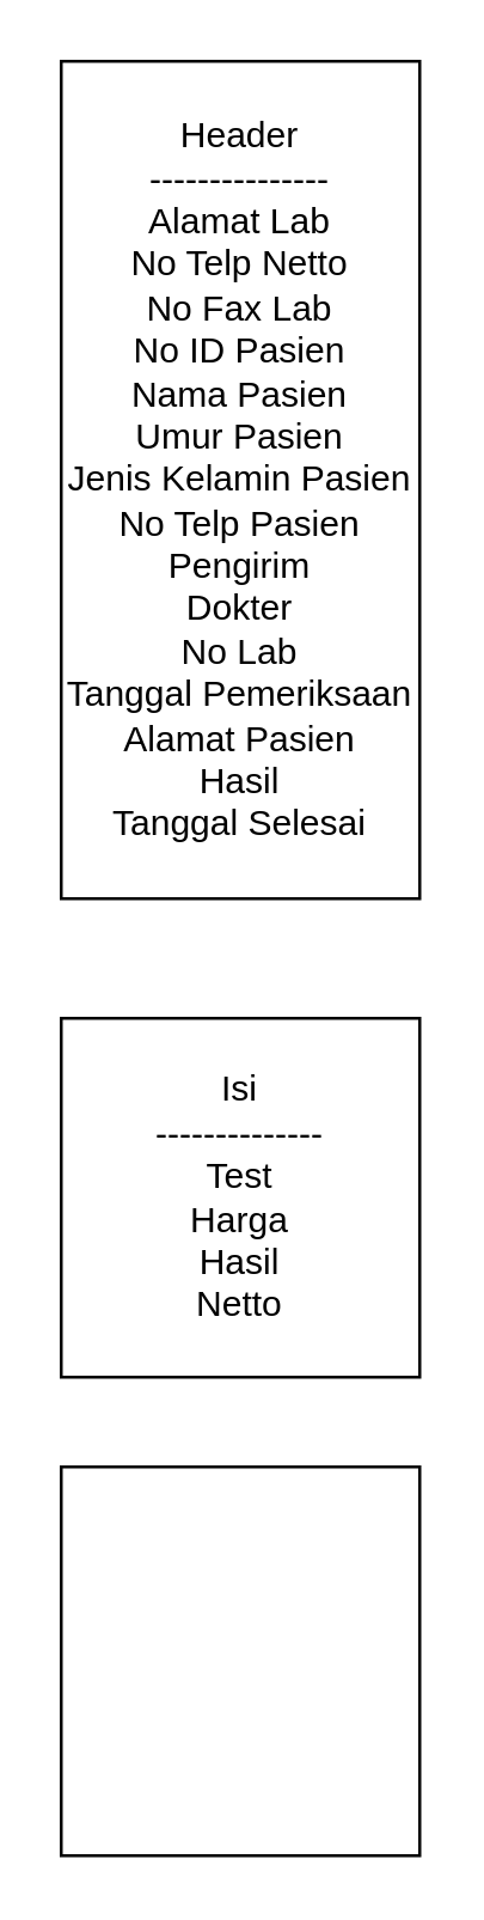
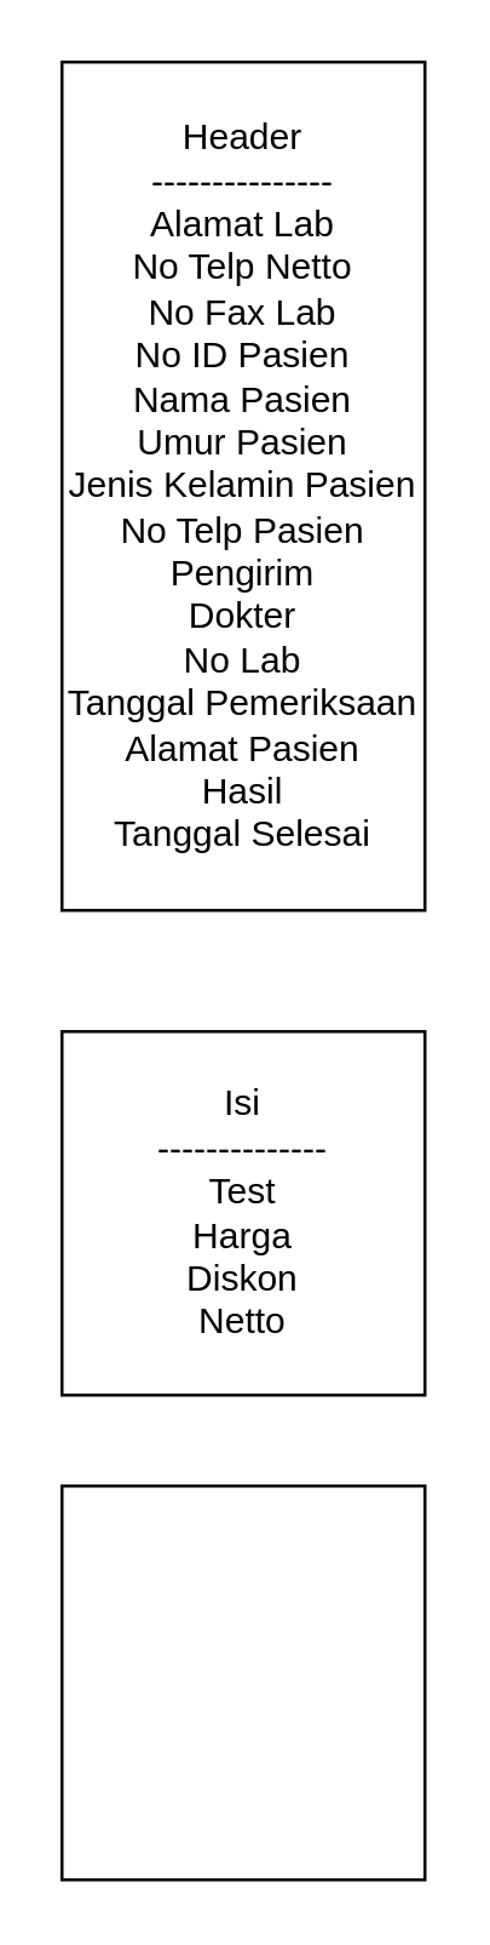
  <mxCell id="0" />
  <mxCell id="1" parent="0" />
  <mxCell id="2" value="Header&lt;br&gt;---------------&lt;br&gt;Alamat Lab&lt;br&gt;No Telp Netto&lt;br&gt;No Fax Lab&lt;br&gt;No ID Pasien&lt;br&gt;Nama Pasien&lt;br&gt;Umur Pasien&lt;br&gt;Jenis Kelamin Pasien&lt;br&gt;No Telp Pasien&lt;br&gt;Pengirim&lt;br&gt;Dokter&lt;br&gt;No Lab&lt;br&gt;Tanggal Pemeriksaan&lt;br&gt;Alamat Pasien&lt;br&gt;Hasil&lt;br&gt;Tanggal Selesai" style="rounded=0;whiteSpace=wrap;html=1;" vertex="1" parent="1"><mxGeometry x="20" y="20" width="120" height="280" as="geometry" /></mxCell>
- <mxCell id="3" value="Isi&lt;br&gt;--------------&lt;br&gt;Test&lt;br&gt;Harga&lt;br&gt;Hasil&lt;br&gt;Netto" style="rounded=0;whiteSpace=wrap;html=1;" vertex="1" parent="1"><mxGeometry x="20" y="340" width="120" height="120" as="geometry" /></mxCell>
+ <mxCell id="3" value="Isi&lt;br&gt;--------------&lt;br&gt;Test&lt;br&gt;Harga&lt;br&gt;Diskon&lt;br&gt;Netto" style="rounded=0;whiteSpace=wrap;html=1;" vertex="1" parent="1"><mxGeometry x="20" y="340" width="120" height="120" as="geometry" /></mxCell>
  <mxCell id="4" value="" style="rounded=0;whiteSpace=wrap;html=1;" vertex="1" parent="1"><mxGeometry x="20" y="490" width="120" height="130" as="geometry" /></mxCell>
